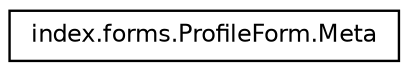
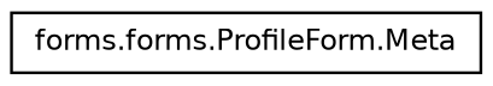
  digraph {
    rankdir=LR
-   n1 [color=black fillcolor=white fontname=Helvetica fontsize=10 height=0.2 label="index.forms.ProfileForm.Meta" shape=record style=filled width=0.4]
+   n1 [color=black fillcolor=white fontname=Helvetica fontsize=10 height=0.2 label="forms.forms.ProfileForm.Meta" shape=record style=filled width=0.4]
  }
